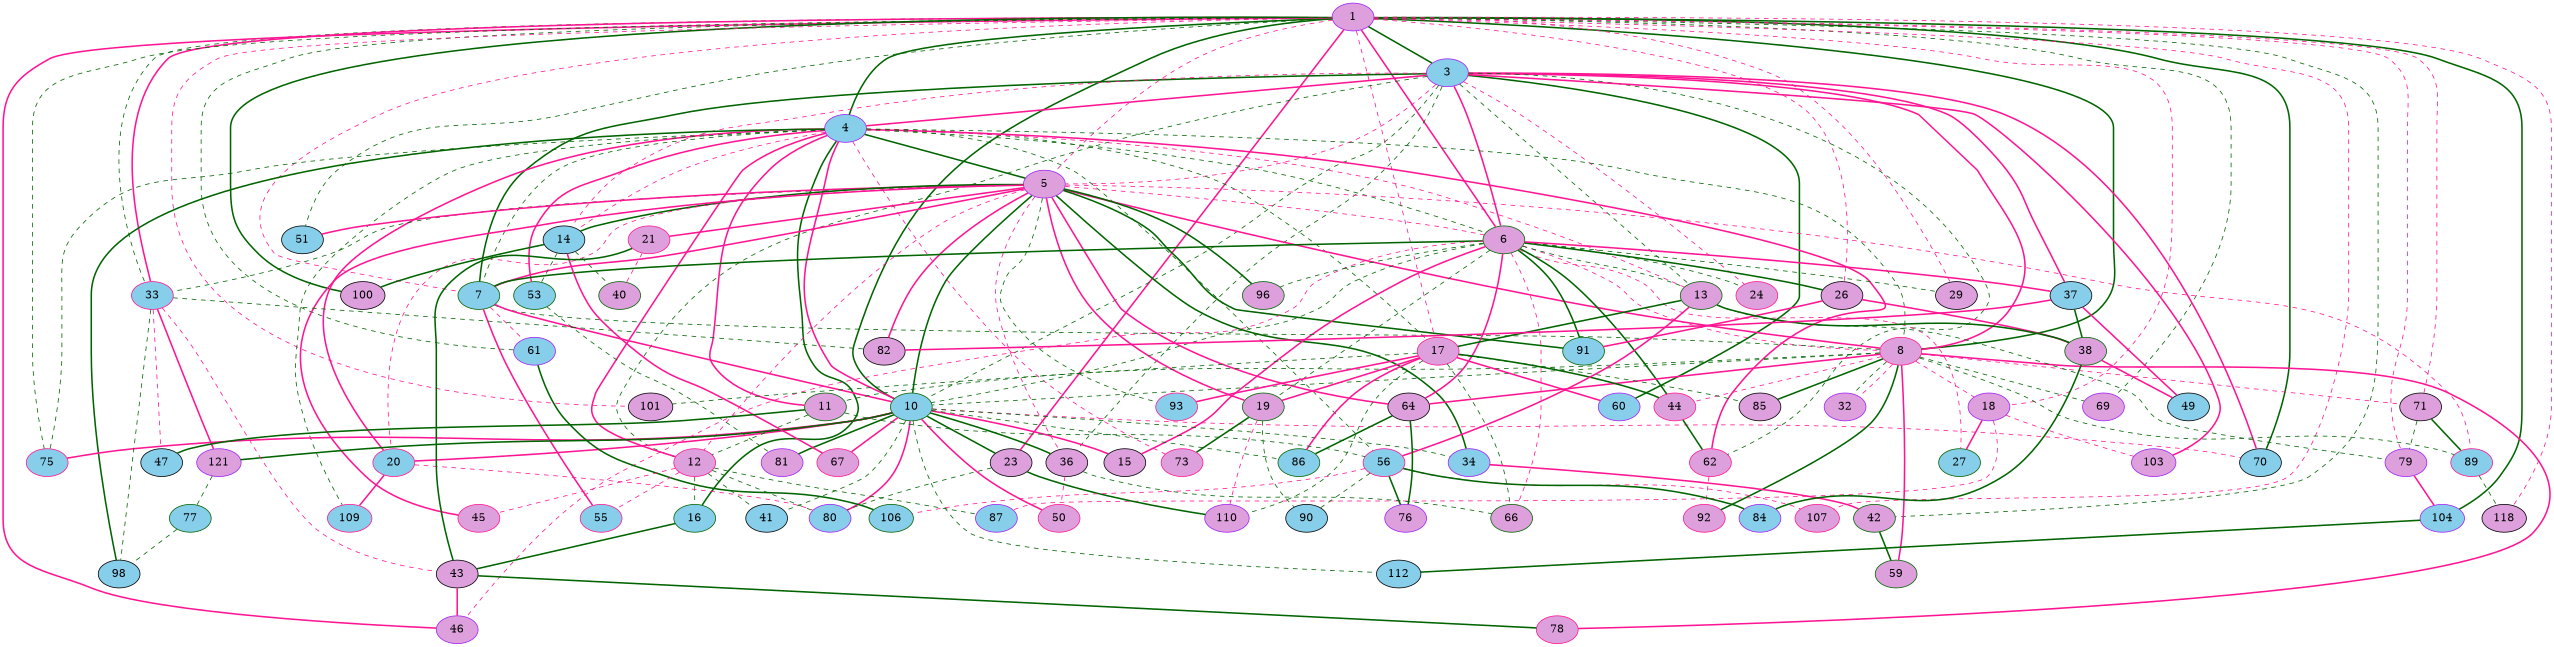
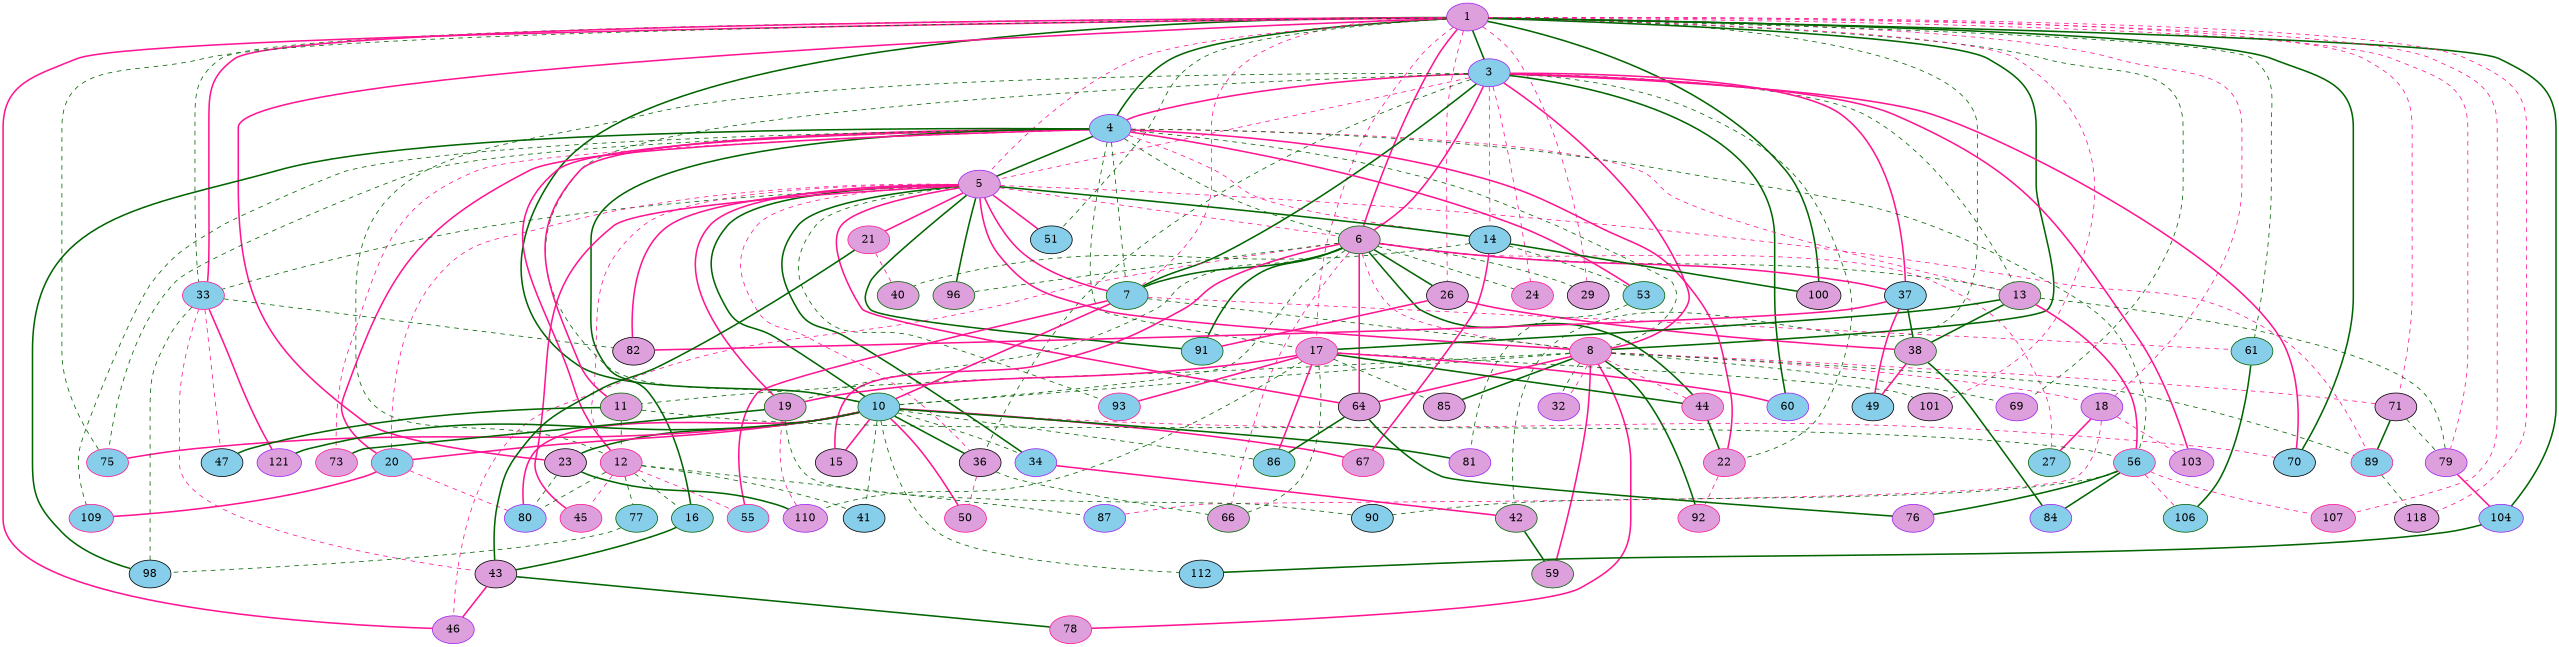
  graph {
    node [color=black fillcolor=plum style=filled]
    edge [color=darkgreen style=dashed]
    1 [color=purple super="+2"]
    3 [color=purple fillcolor=skyblue super="+35"]
    4 [color=purple fillcolor=skyblue super="+30"]
    5 [color=purple super="+9"]
    6 [color=darkgreen super="+31"]
    7 [color=darkgreen fillcolor=skyblue super="+72"]
    8 [color=deeppink super="+22"]
    10 [color=darkgreen fillcolor=skyblue super="+63"]
    17 [color=deeppink super="+54"]
    18 [color=purple super="+57"]
    23 [super="+117"]
    26 [super="+48"]
    29
    33 [color=deeppink fillcolor=skyblue super="+39"]
    42 [color=darkgreen]
    46 [color=purple super="+114"]
    51 [fillcolor=skyblue]
-   61 [color=purple fillcolor=skyblue super="+97"]
+   61 [color=darkgreen fillcolor=skyblue super="+97"]
    69 [color=purple]
    70 [fillcolor=skyblue super="+116"]
    71
    75 [color=deeppink fillcolor=skyblue super="+83"]
    79 [color=purple super="+122"]
    100
    101
    104 [color=purple fillcolor=skyblue super="+120"]
    107 [color=deeppink]
    118
    12 [color=deeppink super="+111"]
    13 [color=darkgreen super="+58"]
    14 [fillcolor=skyblue super="+25"]
    24 [color=deeppink]
    36 [super="+123"]
    37 [fillcolor=skyblue]
    60 [color=purple fillcolor=skyblue]
-   62 [color=deeppink super="+88"]
+   62 [color=deeppink super="+88" label=22]
    103 [color=purple]
    11 [color=darkgreen super="+28"]
    16 [color=darkgreen fillcolor=skyblue]
    20 [color=deeppink fillcolor=skyblue super="+52"]
    53 [color=darkgreen fillcolor=skyblue]
    56 [color=deeppink fillcolor=skyblue super="+65"]
    73 [color=deeppink]
    98 [fillcolor=skyblue super="+119"]
    109 [color=deeppink fillcolor=skyblue]
    19 [color=darkgreen super="+74"]
    21 [color=deeppink super="+99"]
    34 [color=purple fillcolor=skyblue]
    45 [color=deeppink]
    64 [super="+113"]
    82 [super="+94"]
    89 [color=deeppink fillcolor=skyblue super="+102"]
    91 [color=darkgreen fillcolor=skyblue super="+108"]
    93 [color=deeppink fillcolor=skyblue]
    96 [color=darkgreen]
    15
    27 [color=darkgreen fillcolor=skyblue]
    44 [color=deeppink super="+68"]
    66 [color=darkgreen]
    55 [color=deeppink fillcolor=skyblue]
    32 [color=purple]
    59 [color=darkgreen]
    78 [color=deeppink]
    85
    92 [color=deeppink]
    41 [fillcolor=skyblue]
    50 [color=deeppink]
    67 [color=deeppink]
    80 [color=purple fillcolor=skyblue super="+95"]
    81 [color=purple]
    86 [color=darkgreen fillcolor=skyblue super="+105"]
    112 [fillcolor=skyblue]
    121 [color=purple]
    110 [color=purple super="+115"]
    87 [color=purple fillcolor=skyblue]
    38 [color=darkgreen]
    47 [fillcolor=skyblue]
    43
    106 [color=darkgreen fillcolor=skyblue]
    77 [color=darkgreen fillcolor=skyblue]
    40 [color=darkgreen]
    49 [fillcolor=skyblue]
    90 [fillcolor=skyblue]
    84 [color=purple fillcolor=skyblue]
    76 [color=purple]
    1 -- 3 [style=bold weight=2]
    1 -- 4 [style=bold weight=2]
    1 -- 5 [color=deeppink weight=4]
    1 -- 6 [color=deeppink style=bold weight=3]
    1 -- 7 [color=deeppink weight=2]
    1 -- 8 [style=bold weight=3]
    1 -- 10 [style=bold weight=2]
    1 -- 17 [color=deeppink]
    1 -- 18 [color=deeppink weight=2]
    1 -- 23 [color=deeppink style=bold]
    1 -- 26 [color=deeppink]
    1 -- 29 [color=deeppink]
    1 -- 33
    1 -- 33 [color=deeppink style=bold]
    1 -- 42
    1 -- 46 [color=deeppink style=bold]
    1 -- 51
    1 -- 61 [weight=2]
    1 -- 69
    1 -- 70 [style=bold]
    1 -- 71 [color=deeppink]
    1 -- 75
    1 -- 79 [color=deeppink]
    1 -- 100 [style=bold]
    1 -- 101 [color=deeppink]
    1 -- 104 [style=bold weight=2]
    1 -- 107 [color=deeppink]
    1 -- 118 [color=deeppink]
    3 -- 4 [color=deeppink style=bold weight=2]
    3 -- 5 [color=deeppink weight=2]
    3 -- 6 [color=deeppink style=bold]
    3 -- 7 [style=bold]
    3 -- 8 [color=deeppink style=bold]
    3 -- 10
    3 -- 70 [color=deeppink style=bold]
    3 -- 12
    3 -- 13
    3 -- 14 [color=deeppink]
    3 -- 24 [color=deeppink]
    3 -- 36
    3 -- 37 [color=deeppink style=bold]
    3 -- 60 [style=bold]
    3 -- 62
    3 -- 103 [color=deeppink style=bold]
    4 -- 5 [style=bold weight=2]
    4 -- 6
    4 -- 7
    4 -- 8
-   4 -- 10 [color=deeppink style=bold]
    4 -- 17
    4 -- 75
    4 -- 12 [color=deeppink style=bold]
    4 -- 13 [color=deeppink]
    4 -- 14 [color=deeppink]
    4 -- 62 [color=deeppink style=bold]
    4 -- 11 [color=deeppink style=bold]
    4 -- 16 [style=bold]
    4 -- 20 [color=deeppink style=bold]
    4 -- 53 [color=deeppink style=bold]
    4 -- 56
    4 -- 73 [color=deeppink]
    4 -- 98 [style=bold]
    4 -- 109
    5 -- 6 [color=deeppink weight=2]
    5 -- 7 [color=deeppink style=bold weight=2]
    5 -- 8 [color=deeppink style=bold weight=2]
    5 -- 10 [style=bold weight=2]
    5 -- 33
    5 -- 51 [color=deeppink style=bold]
    5 -- 12 [color=deeppink]
    5 -- 14 [style=bold]
    5 -- 36 [color=deeppink]
    5 -- 20 [color=deeppink]
    5 -- 19 [color=deeppink style=bold]
    5 -- 21 [color=deeppink style=bold weight=2]
    5 -- 34 [style=bold]
    5 -- 45 [color=deeppink style=bold]
    5 -- 64 [color=deeppink style=bold]
    5 -- 82 [color=deeppink style=bold]
    5 -- 89 [color=deeppink]
    5 -- 91 [style=bold]
    5 -- 93
    5 -- 96 [style=bold]
    6 -- 7 [style=bold]
    6 -- 8 [color=deeppink]
    6 -- 10
    6 -- 26 [style=bold]
    6 -- 29
    6 -- 46 [color=deeppink]
    6 -- 13
    6 -- 24
    6 -- 37 [color=deeppink style=bold]
    6 -- 19
    6 -- 64 [color=deeppink style=bold]
    6 -- 91 [style=bold]
    6 -- 96
    6 -- 15 [color=deeppink style=bold]
    6 -- 27 [color=deeppink]
    6 -- 44 [style=bold]
    6 -- 66 [color=deeppink]
    7 -- 8
    7 -- 10 [color=deeppink style=bold weight=2]
    7 -- 61 [color=deeppink]
    7 -- 55 [color=deeppink style=bold]
    8 -- 10
    8 -- 18 [color=deeppink]
    8 -- 69
    8 -- 71 [color=deeppink]
    8 -- 11
    8 -- 64 [color=deeppink style=bold]
    8 -- 89
    8 -- 44 [color=deeppink]
    8 -- 32
    8 -- 32 [color=deeppink]
    8 -- 59 [color=deeppink style=bold]
    8 -- 78 [color=deeppink style=bold]
    8 -- 85 [style=bold]
    8 -- 92 [style=bold]
    10 -- 23 [style=bold]
    10 -- 70 [color=deeppink]
    10 -- 75 [color=deeppink style=bold]
    10 -- 36 [style=bold]
    10 -- 20 [color=deeppink style=bold]
    10 -- 34
    10 -- 15 [color=deeppink style=bold]
    10 -- 41
    10 -- 50 [color=deeppink style=bold]
    10 -- 67 [color=deeppink style=bold]
    10 -- 80 [color=deeppink style=bold]
    10 -- 81 [style=bold]
    10 -- 86
    10 -- 112
    10 -- 121 [style=bold]
    17 -- 101
    17 -- 60 [color=deeppink style=bold]
    17 -- 19 [color=deeppink style=bold]
    17 -- 93 [color=deeppink style=bold]
    17 -- 44 [style=bold]
    17 -- 66
    17 -- 85
    17 -- 86 [color=deeppink style=bold]
    17 -- 110
    18 -- 103 [color=deeppink]
    18 -- 27 [color=deeppink style=bold]
    18 -- 87 [color=deeppink]
    23 -- 80
    23 -- 110 [style=bold]
    26 -- 91 [color=deeppink style=bold]
    26 -- 38 [color=deeppink style=bold]
    33 -- 98
    33 -- 82
    33 -- 121 [color=deeppink style=bold]
    33 -- 47 [color=deeppink]
    33 -- 43 [color=deeppink]
    42 -- 59 [style=bold]
    61 -- 106 [style=bold]
    71 -- 79
    71 -- 89 [style=bold]
    79 -- 104 [color=deeppink style=bold]
    104 -- 112 [style=bold]
    12 -- 16
    12 -- 45 [color=deeppink]
    12 -- 55 [color=deeppink]
    12 -- 41
    12 -- 80
    12 -- 87
-   121 -- 77
+   12 -- 77
    13 -- 17 [style=bold]
    13 -- 79
    13 -- 56 [color=deeppink style=bold]
    13 -- 38 [style=bold]
    14 -- 100 [style=bold]
    14 -- 53
    14 -- 67 [color=deeppink style=bold]
    14 -- 40
    36 -- 66
    36 -- 50 [color=deeppink]
    37 -- 82 [color=deeppink style=bold]
    37 -- 38 [style=bold]
    37 -- 49 [color=deeppink style=bold]
    62 -- 92 [color=deeppink]
    11 -- 12
    11 -- 56
    11 -- 47 [style=bold]
    16 -- 43 [style=bold]
    20 -- 109 [color=deeppink style=bold]
    20 -- 80 [color=deeppink]
    53 -- 81
    56 -- 107 [color=deeppink]
    56 -- 106 [color=deeppink]
    56 -- 90
    56 -- 84 [style=bold]
    56 -- 76 [style=bold]
    19 -- 73 [style=bold]
    19 -- 110 [color=deeppink]
    19 -- 90
    21 -- 43 [style=bold]
    21 -- 40 [color=deeppink]
    34 -- 42 [color=deeppink style=bold]
    64 -- 86 [style=bold]
    64 -- 76 [style=bold]
    89 -- 118
    44 -- 62 [style=bold]
    38 -- 49 [color=deeppink style=bold]
    38 -- 84 [style=bold]
    43 -- 46 [color=deeppink style=bold]
    43 -- 78 [style=bold]
    77 -- 98
  }
